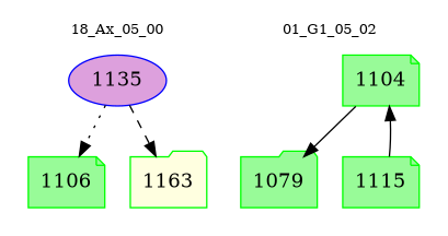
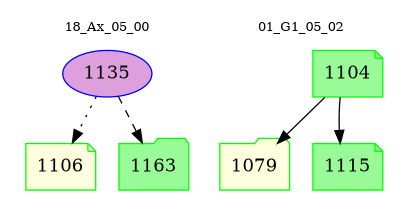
  digraph {
    node [color=green fillcolor=palegreen shape=note style=filled]
    edge [color=black style=solid]
    n1 [color=blue fillcolor=plum label=1135 shape=ellipse]
-   n2 [label=1106]
-   n3 [fillcolor=lightyellow label=1163 shape=folder]
+   n2 [fillcolor=lightyellow label=1106]
+   n3 [label=1163 shape=folder]
    n4 [label=1104]
-   n5 [label=1079 shape=folder]
+   n5 [fillcolor=lightyellow label=1079 shape=folder]
    n6 [label=1115]
    subgraph cluster_1 {
      color=white
      fontsize=10
      label="18_Ax_05_00"
      n1
      n2
      n3
    }
    subgraph cluster_2 {
      color=white
      fontsize=10
      label="01_G1_05_02"
      n4
      n5
      n6
    }
    n1 -> n2 [style=dotted]
    n1 -> n3 [style=dashed]
    n4 -> n5
-   n6 -> n4
+   n4 -> n6
  }
